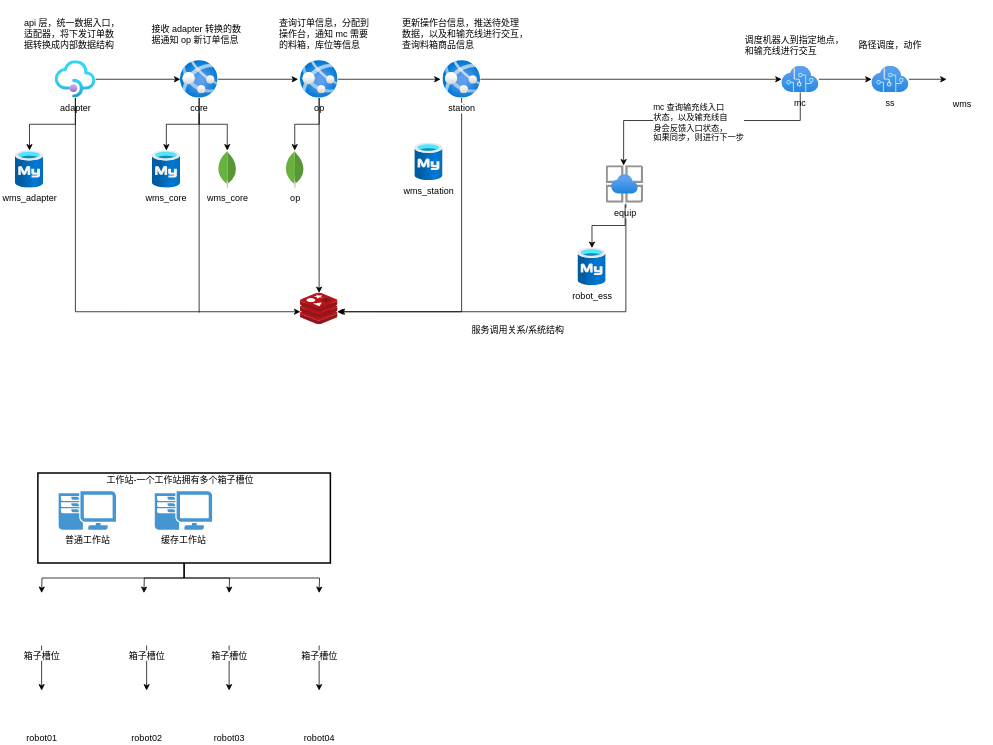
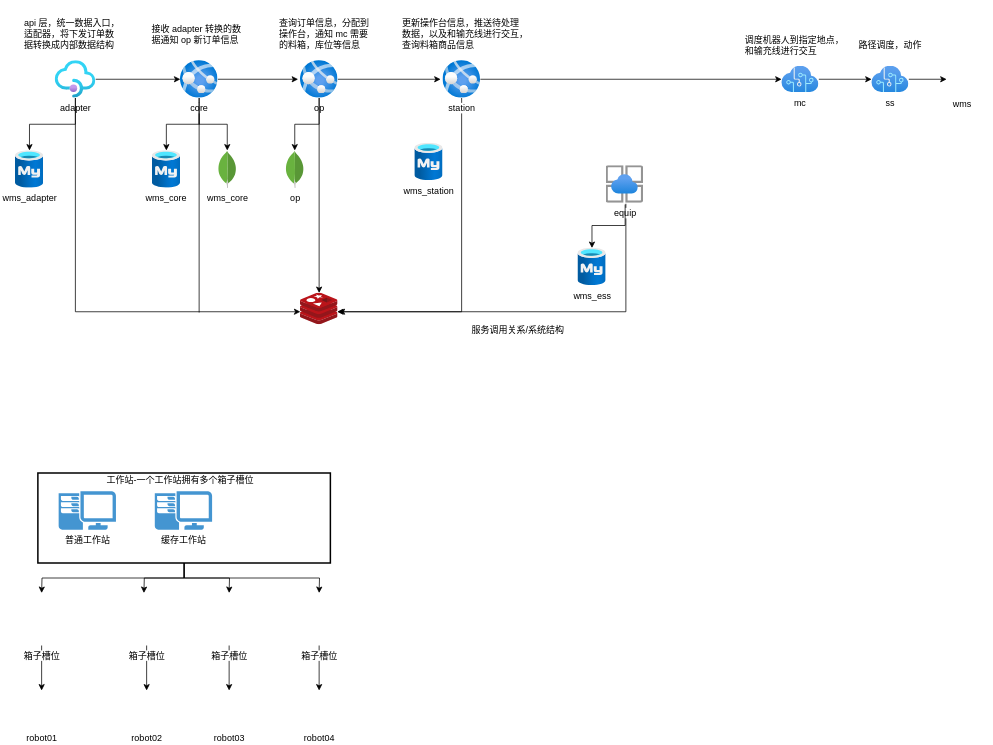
  <mxCell id="0" />
  <mxCell id="1" parent="0" />
  <mxCell id="2" style="edgeStyle=orthogonalEdgeStyle;rounded=0;orthogonalLoop=1;jettySize=auto;html=1;entryX=0.5;entryY=0;entryDx=0;entryDy=0;entryPerimeter=0;" edge="1" parent="1" source="6"><mxGeometry relative="1" as="geometry"><mxPoint x="55" y="790" as="targetPoint" /></mxGeometry></mxCell>
  <mxCell id="3" style="edgeStyle=orthogonalEdgeStyle;rounded=0;orthogonalLoop=1;jettySize=auto;html=1;entryX=0.5;entryY=0;entryDx=0;entryDy=0;entryPerimeter=0;" edge="1" parent="1" source="6"><mxGeometry relative="1" as="geometry"><mxPoint x="191.4" y="790" as="targetPoint" /></mxGeometry></mxCell>
  <mxCell id="4" style="edgeStyle=orthogonalEdgeStyle;rounded=0;orthogonalLoop=1;jettySize=auto;html=1;" edge="1" parent="1" source="6"><mxGeometry relative="1" as="geometry"><mxPoint x="305" y="790" as="targetPoint" /></mxGeometry></mxCell>
  <mxCell id="5" style="edgeStyle=orthogonalEdgeStyle;rounded=0;orthogonalLoop=1;jettySize=auto;html=1;" edge="1" parent="1" source="6"><mxGeometry relative="1" as="geometry"><mxPoint x="425" y="790" as="targetPoint" /></mxGeometry></mxCell>
  <mxCell id="6" value="" style="rounded=0;whiteSpace=wrap;html=1;strokeWidth=2;" vertex="1" parent="1"><mxGeometry x="50" y="630" width="390" height="120" as="geometry" /></mxCell>
  <mxCell id="7" value="" style="group" vertex="1" connectable="0" parent="1"><mxGeometry x="20" y="20" width="1281.7" height="430" as="geometry" /></mxCell>
  <mxCell id="8" value="adapter" style="aspect=fixed;html=1;points=[];align=center;image;fontSize=12;image=img/lib/azure2/app_services/API_Management_Services.svg;strokeWidth=2;" parent="7" vertex="1"><mxGeometry x="52.91" y="60" width="54.17" height="50" as="geometry" /></mxCell>
  <mxCell id="9" value="api&amp;nbsp;层，统一数据入口，&lt;br&gt;适配器，将下发订单数&lt;br&gt;据转换成内部数据结构" style="text;html=1;align=left;verticalAlign=middle;resizable=0;points=[];autosize=1;" parent="7" vertex="1"><mxGeometry x="10" width="140" height="50" as="geometry" /></mxCell>
  <mxCell id="10" value="wms_adapter" style="aspect=fixed;html=1;points=[];align=center;image;fontSize=12;image=img/lib/azure2/databases/Azure_Database_MySQL_Server.svg;strokeWidth=2;" parent="7" vertex="1"><mxGeometry y="180" width="37.5" height="50" as="geometry" /></mxCell>
  <mxCell id="11" style="edgeStyle=orthogonalEdgeStyle;rounded=0;orthogonalLoop=1;jettySize=auto;html=1;exitX=0.5;exitY=1;exitDx=0;exitDy=0;exitPerimeter=0;" parent="7" source="8" target="10" edge="1"><mxGeometry as="geometry"><mxPoint x="81" y="190" as="targetPoint" /></mxGeometry></mxCell>
  <mxCell id="12" style="edgeStyle=orthogonalEdgeStyle;rounded=0;orthogonalLoop=1;jettySize=auto;html=1;endArrow=none;endFill=0;" parent="7" edge="1"><mxGeometry as="geometry"><mxPoint x="245" y="396" as="targetPoint" /><mxPoint x="245" y="116" as="sourcePoint" /></mxGeometry></mxCell>
  <mxCell id="13" value="core" style="aspect=fixed;html=1;points=[];align=center;image;fontSize=12;image=img/lib/azure2/app_services/App_Services.svg;strokeWidth=2;" parent="7" vertex="1"><mxGeometry x="220" y="60" width="50" height="50" as="geometry" /></mxCell>
  <mxCell id="14" style="edgeStyle=orthogonalEdgeStyle;rounded=0;orthogonalLoop=1;jettySize=auto;html=1;entryX=0;entryY=0.5;entryDx=0;entryDy=0;entryPerimeter=0;" parent="7" source="8" target="13" edge="1"><mxGeometry as="geometry" /></mxCell>
  <mxCell id="15" value="wms_core" style="aspect=fixed;html=1;points=[];align=center;image;fontSize=12;image=img/lib/azure2/databases/Azure_Database_MySQL_Server.svg;strokeWidth=2;" parent="7" vertex="1"><mxGeometry x="182.5" y="180" width="37.5" height="50" as="geometry" /></mxCell>
  <mxCell id="16" style="edgeStyle=orthogonalEdgeStyle;rounded=0;orthogonalLoop=1;jettySize=auto;html=1;" parent="7" source="13" target="15" edge="1"><mxGeometry as="geometry" /></mxCell>
  <mxCell id="17" value="接收&amp;nbsp;adapter&amp;nbsp;转换的数&lt;br&gt;据通知&amp;nbsp;op&amp;nbsp;新订单信息" style="text;html=1;align=left;verticalAlign=middle;resizable=0;points=[];autosize=1;" parent="7" vertex="1"><mxGeometry x="180" y="10" width="130" height="30" as="geometry" /></mxCell>
  <mxCell id="18" value="op" style="aspect=fixed;html=1;points=[];align=center;image;fontSize=12;image=img/lib/azure2/app_services/App_Services.svg;strokeWidth=2;" parent="7" vertex="1"><mxGeometry x="380" y="60" width="50" height="50" as="geometry" /></mxCell>
  <mxCell id="19" style="edgeStyle=orthogonalEdgeStyle;rounded=0;orthogonalLoop=1;jettySize=auto;html=1;entryX=-0.06;entryY=0.5;entryDx=0;entryDy=0;entryPerimeter=0;" parent="7" source="13" target="18" edge="1"><mxGeometry as="geometry" /></mxCell>
  <mxCell id="20" value="op" style="dashed=0;outlineConnect=0;html=1;align=center;labelPosition=center;verticalLabelPosition=bottom;verticalAlign=top;shape=mxgraph.weblogos.mongodb;strokeWidth=2;" parent="7" vertex="1"><mxGeometry x="360" y="180" width="25" height="50" as="geometry" /></mxCell>
  <mxCell id="21" style="edgeStyle=orthogonalEdgeStyle;rounded=0;orthogonalLoop=1;jettySize=auto;html=1;" parent="7" source="18" target="20" edge="1"><mxGeometry as="geometry" /></mxCell>
  <mxCell id="22" value="" style="aspect=fixed;html=1;points=[];align=center;image;fontSize=12;image=img/lib/mscae/Cache_Redis_Product.svg;strokeWidth=2;" parent="7" vertex="1"><mxGeometry x="380" y="370" width="50" height="42" as="geometry" /></mxCell>
  <mxCell id="23" style="edgeStyle=orthogonalEdgeStyle;rounded=0;orthogonalLoop=1;jettySize=auto;html=1;entryX=0;entryY=0.595;entryDx=0;entryDy=0;entryPerimeter=0;" parent="7" source="8" target="22" edge="1"><mxGeometry as="geometry"><mxPoint x="79.995" y="350" as="targetPoint" /><Array as="points"><mxPoint x="80" y="395" /></Array></mxGeometry></mxCell>
  <mxCell id="24" style="edgeStyle=orthogonalEdgeStyle;rounded=0;orthogonalLoop=1;jettySize=auto;html=1;endArrow=classic;endFill=1;" parent="7" source="18" target="22" edge="1"><mxGeometry as="geometry" /></mxCell>
  <mxCell id="25" value="wms_core" style="dashed=0;outlineConnect=0;html=1;align=center;labelPosition=center;verticalLabelPosition=bottom;verticalAlign=top;shape=mxgraph.weblogos.mongodb;strokeWidth=2;" parent="7" vertex="1"><mxGeometry x="270" y="180" width="25" height="50" as="geometry" /></mxCell>
  <mxCell id="26" style="edgeStyle=orthogonalEdgeStyle;rounded=0;orthogonalLoop=1;jettySize=auto;html=1;" parent="7" source="13" target="25" edge="1"><mxGeometry as="geometry" /></mxCell>
  <mxCell id="27" value="查询订单信息，分配&lt;span&gt;到&lt;br&gt;操作台，&lt;/span&gt;通知&amp;nbsp;mc&amp;nbsp;需要&lt;br&gt;的料箱，库位等信息" style="text;html=1;align=left;verticalAlign=middle;resizable=0;points=[];autosize=1;" parent="7" vertex="1"><mxGeometry x="350" width="140" height="50" as="geometry" /></mxCell>
  <mxCell id="28" style="edgeStyle=orthogonalEdgeStyle;rounded=0;orthogonalLoop=1;jettySize=auto;html=1;entryX=0.98;entryY=0.595;entryDx=0;entryDy=0;entryPerimeter=0;endArrow=classic;endFill=1;" parent="7" source="29" target="22" edge="1"><mxGeometry as="geometry"><Array as="points"><mxPoint x="595" y="395" /></Array></mxGeometry></mxCell>
  <mxCell id="29" value="station" style="aspect=fixed;html=1;points=[];align=center;image;fontSize=12;image=img/lib/azure2/app_services/App_Services.svg;strokeWidth=2;" parent="7" vertex="1"><mxGeometry x="570" y="60" width="50" height="50" as="geometry" /></mxCell>
  <mxCell id="30" style="edgeStyle=orthogonalEdgeStyle;rounded=0;orthogonalLoop=1;jettySize=auto;html=1;entryX=-0.06;entryY=0.5;entryDx=0;entryDy=0;entryPerimeter=0;endArrow=classic;endFill=1;" parent="7" source="18" target="29" edge="1"><mxGeometry as="geometry" /></mxCell>
  <mxCell id="31" value="wms_station" style="aspect=fixed;html=1;points=[];align=center;image;fontSize=12;image=img/lib/azure2/databases/Azure_Database_MySQL_Server.svg;strokeWidth=2;" parent="7" vertex="1"><mxGeometry x="532.5" y="170" width="37.5" height="50" as="geometry" /></mxCell>
  <mxCell id="32" value="更新操作台信息，推送待处理&lt;br&gt;数据，以及和输充线进行交互，&lt;br&gt;查询料箱商品信息" style="text;html=1;align=left;verticalAlign=middle;resizable=0;points=[];autosize=1;" parent="7" vertex="1"><mxGeometry x="514" width="180" height="50" as="geometry" /></mxCell>
  <mxCell id="33" value="wms" style="shape=image;html=1;verticalAlign=top;verticalLabelPosition=bottom;labelBackgroundColor=#ffffff;imageAspect=0;aspect=fixed;image=https://cdn2.iconfinder.com/data/icons/free-1/128/Android__logo__robot-128.png;strokeWidth=2;" parent="7" vertex="1"><mxGeometry x="1241.7" y="65" width="40" height="40" as="geometry" /></mxCell>
  <mxCell id="34" style="edgeStyle=orthogonalEdgeStyle;rounded=0;orthogonalLoop=1;jettySize=auto;html=1;endArrow=classic;endFill=1;" parent="7" source="35" target="33" edge="1"><mxGeometry as="geometry" /></mxCell>
  <mxCell id="35" value="ss" style="aspect=fixed;html=1;points=[];align=center;image;fontSize=12;image=img/lib/azure2/ai_machine_learning/Cognitive_Services.svg;strokeWidth=2;" parent="7" vertex="1"><mxGeometry x="1141.7" y="67.5" width="49.58" height="35" as="geometry" /></mxCell>
  <mxCell id="36" value="" style="edgeStyle=orthogonalEdgeStyle;rounded=0;orthogonalLoop=1;jettySize=auto;html=1;endArrow=classic;endFill=1;" parent="7" source="37" target="35" edge="1"><mxGeometry as="geometry" /></mxCell>
  <mxCell id="37" value="mc" style="aspect=fixed;html=1;points=[];align=center;image;fontSize=12;image=img/lib/azure2/ai_machine_learning/Cognitive_Services.svg;strokeWidth=2;" parent="7" vertex="1"><mxGeometry x="1021.7" y="67.5" width="49.58" height="35" as="geometry" /></mxCell>
  <mxCell id="38" style="edgeStyle=orthogonalEdgeStyle;rounded=0;orthogonalLoop=1;jettySize=auto;html=1;endArrow=classic;endFill=1;" parent="7" source="29" target="37" edge="1"><mxGeometry as="geometry" /></mxCell>
  <mxCell id="39" value="路径调度，动作" style="text;html=1;align=center;verticalAlign=middle;resizable=0;points=[];autosize=1;" parent="7" vertex="1"><mxGeometry x="1116.49" y="30" width="100" height="20" as="geometry" /></mxCell>
  <mxCell id="40" value="调度机器人到指定地点，&lt;br&gt;和输充线进行交互" style="text;html=1;align=left;verticalAlign=middle;resizable=0;points=[];autosize=1;" parent="7" vertex="1"><mxGeometry x="971.49" y="25" width="150" height="30" as="geometry" /></mxCell>
  <mxCell id="41" style="edgeStyle=orthogonalEdgeStyle;rounded=0;orthogonalLoop=1;jettySize=auto;html=1;entryX=1.02;entryY=0.595;entryDx=0;entryDy=0;entryPerimeter=0;endArrow=classic;endFill=1;exitX=0.53;exitY=1.02;exitDx=0;exitDy=0;exitPerimeter=0;" parent="7" source="42" target="22" edge="1"><mxGeometry as="geometry"><mxPoint x="814" y="260" as="sourcePoint" /><Array as="points"><mxPoint x="814" y="395" /></Array></mxGeometry></mxCell>
  <mxCell id="42" value="equip" style="aspect=fixed;html=1;points=[];align=center;image;fontSize=12;image=img/lib/azure2/app_services/App_Service_Environments.svg;strokeWidth=2;direction=east;" parent="7" vertex="1"><mxGeometry x="787.5" y="200" width="50" height="50" as="geometry" /></mxCell>
- <mxCell id="43" value="" style="edgeStyle=orthogonalEdgeStyle;rounded=0;orthogonalLoop=1;jettySize=auto;html=1;endArrow=classic;endFill=1;align=left;" parent="7" source="37" target="42" edge="1"><mxGeometry as="geometry"><mxPoint x="811" y="196" as="targetPoint" /><Array as="points"><mxPoint x="1047" y="140" /><mxPoint x="811" y="140" /></Array></mxGeometry></mxCell>
- <mxCell id="44" value="&lt;span style=&quot;font-family: &amp;#34;helvetica&amp;#34;&quot;&gt;mc&amp;nbsp;查询输充线入口&lt;/span&gt;&lt;br style=&quot;font-family: &amp;#34;helvetica&amp;#34;&quot;&gt;&lt;span style=&quot;font-family: &amp;#34;helvetica&amp;#34;&quot;&gt;状态，以及输充线自&lt;/span&gt;&lt;br style=&quot;font-family: &amp;#34;helvetica&amp;#34;&quot;&gt;&lt;span style=&quot;font-family: &amp;#34;helvetica&amp;#34;&quot;&gt;身会反馈入口状态，&lt;/span&gt;&lt;br style=&quot;font-family: &amp;#34;helvetica&amp;#34;&quot;&gt;&lt;span style=&quot;font-family: &amp;#34;helvetica&amp;#34;&quot;&gt;如果同步，则进行下一步&lt;/span&gt;" style="edgeLabel;html=1;align=left;verticalAlign=middle;resizable=0;points=[];" parent="43" vertex="1" connectable="0"><mxGeometry x="0.233" y="2" relative="1" as="geometry"><mxPoint x="-30" as="offset" /></mxGeometry></mxCell>
- <mxCell id="45" value="robot_ess" style="aspect=fixed;html=1;points=[];align=center;image;fontSize=12;image=img/lib/azure2/databases/Azure_Database_MySQL_Server.svg;strokeWidth=2;" parent="7" vertex="1"><mxGeometry x="750" y="310" width="37.5" height="50" as="geometry" /></mxCell>
+ <mxCell id="45" value="wms_ess" style="aspect=fixed;html=1;points=[];align=center;image;fontSize=12;image=img/lib/azure2/databases/Azure_Database_MySQL_Server.svg;strokeWidth=2;" parent="7" vertex="1"><mxGeometry x="750" y="310" width="37.5" height="50" as="geometry" /></mxCell>
  <mxCell id="46" style="edgeStyle=orthogonalEdgeStyle;rounded=0;orthogonalLoop=1;jettySize=auto;html=1;endArrow=classic;endFill=1;exitX=0.51;exitY=1.04;exitDx=0;exitDy=0;exitPerimeter=0;" parent="7" source="42" target="45" edge="1"><mxGeometry as="geometry"><mxPoint x="813" y="260" as="sourcePoint" /></mxGeometry></mxCell>
  <mxCell id="47" value="服务调用关系/系统结构" style="text;html=1;align=center;verticalAlign=middle;resizable=0;points=[];autosize=1;" vertex="1" parent="7"><mxGeometry x="600" y="410" width="140" height="20" as="geometry" /></mxCell>
  <mxCell id="48" value="robot01" style="shape=image;html=1;verticalAlign=top;verticalLabelPosition=bottom;labelBackgroundColor=#ffffff;imageAspect=0;aspect=fixed;image=https://cdn2.iconfinder.com/data/icons/free-1/128/Android__logo__robot-128.png" vertex="1" parent="1"><mxGeometry x="30" y="920" width="50" height="50" as="geometry" /></mxCell>
  <mxCell id="49" value="robot02" style="shape=image;html=1;verticalAlign=top;verticalLabelPosition=bottom;labelBackgroundColor=#ffffff;imageAspect=0;aspect=fixed;image=https://cdn2.iconfinder.com/data/icons/free-1/128/Android__logo__robot-128.png" vertex="1" parent="1"><mxGeometry x="170" y="920" width="50" height="50" as="geometry" /></mxCell>
  <mxCell id="50" value="robot03" style="shape=image;html=1;verticalAlign=top;verticalLabelPosition=bottom;labelBackgroundColor=#ffffff;imageAspect=0;aspect=fixed;image=https://cdn2.iconfinder.com/data/icons/free-1/128/Android__logo__robot-128.png" vertex="1" parent="1"><mxGeometry x="280" y="920" width="50" height="50" as="geometry" /></mxCell>
  <mxCell id="51" value="普通工作站" style="pointerEvents=1;shadow=0;dashed=0;html=1;strokeColor=none;fillColor=#4495D1;labelPosition=center;verticalLabelPosition=bottom;verticalAlign=top;align=center;outlineConnect=0;shape=mxgraph.veeam.2d.workstation;" vertex="1" parent="1"><mxGeometry x="77.7" y="654.4" width="76.4" height="51.2" as="geometry" /></mxCell>
  <mxCell id="52" value="缓存工作站" style="pointerEvents=1;shadow=0;dashed=0;html=1;strokeColor=none;fillColor=#4495D1;labelPosition=center;verticalLabelPosition=bottom;verticalAlign=top;align=center;outlineConnect=0;shape=mxgraph.veeam.2d.workstation;" vertex="1" parent="1"><mxGeometry x="205.9" y="654.4" width="76.4" height="51.2" as="geometry" /></mxCell>
  <mxCell id="53" value="工作站-一个工作站拥有多个箱子槽位" style="text;html=1;strokeColor=none;fillColor=none;align=center;verticalAlign=middle;whiteSpace=wrap;rounded=0;" vertex="1" parent="1"><mxGeometry x="120" y="630" width="240.1" height="20" as="geometry" /></mxCell>
  <mxCell id="54" style="edgeStyle=orthogonalEdgeStyle;rounded=0;orthogonalLoop=1;jettySize=auto;html=1;entryX=0.5;entryY=0;entryDx=0;entryDy=0;" edge="1" parent="1" source="55" target="48"><mxGeometry relative="1" as="geometry" /></mxCell>
  <mxCell id="55" value="箱子槽位" style="shape=image;html=1;verticalAlign=top;verticalLabelPosition=bottom;labelBackgroundColor=#ffffff;imageAspect=0;aspect=fixed;image=https://cdn0.iconfinder.com/data/icons/library-9/64/Trolley-book-shelf-cart-education-school-library-128.png;strokeWidth=2;" vertex="1" parent="1"><mxGeometry x="20" y="790" width="70" height="70" as="geometry" /></mxCell>
  <mxCell id="56" style="edgeStyle=orthogonalEdgeStyle;rounded=0;orthogonalLoop=1;jettySize=auto;html=1;entryX=0.5;entryY=0;entryDx=0;entryDy=0;" edge="1" parent="1" source="57" target="62"><mxGeometry relative="1" as="geometry" /></mxCell>
  <mxCell id="57" value="箱子槽位" style="shape=image;html=1;verticalAlign=top;verticalLabelPosition=bottom;labelBackgroundColor=#ffffff;imageAspect=0;aspect=fixed;image=https://cdn0.iconfinder.com/data/icons/library-9/64/Trolley-book-shelf-cart-education-school-library-128.png;strokeWidth=2;" vertex="1" parent="1"><mxGeometry x="390" y="790" width="70" height="70" as="geometry" /></mxCell>
  <mxCell id="58" style="edgeStyle=orthogonalEdgeStyle;rounded=0;orthogonalLoop=1;jettySize=auto;html=1;" edge="1" parent="1" source="59" target="50"><mxGeometry relative="1" as="geometry" /></mxCell>
  <mxCell id="59" value="箱子槽位" style="shape=image;html=1;verticalAlign=top;verticalLabelPosition=bottom;labelBackgroundColor=#ffffff;imageAspect=0;aspect=fixed;image=https://cdn0.iconfinder.com/data/icons/library-9/64/Trolley-book-shelf-cart-education-school-library-128.png;strokeWidth=2;" vertex="1" parent="1"><mxGeometry x="270" y="790" width="70" height="70" as="geometry" /></mxCell>
  <mxCell id="60" style="edgeStyle=orthogonalEdgeStyle;rounded=0;orthogonalLoop=1;jettySize=auto;html=1;entryX=0.5;entryY=0;entryDx=0;entryDy=0;" edge="1" parent="1" source="61" target="49"><mxGeometry relative="1" as="geometry" /></mxCell>
  <mxCell id="61" value="箱子槽位" style="shape=image;html=1;verticalAlign=top;verticalLabelPosition=bottom;labelBackgroundColor=#ffffff;imageAspect=0;aspect=fixed;image=https://cdn0.iconfinder.com/data/icons/library-9/64/Trolley-book-shelf-cart-education-school-library-128.png;strokeWidth=2;" vertex="1" parent="1"><mxGeometry x="160" y="790" width="70" height="70" as="geometry" /></mxCell>
  <mxCell id="62" value="robot04" style="shape=image;html=1;verticalAlign=top;verticalLabelPosition=bottom;labelBackgroundColor=#ffffff;imageAspect=0;aspect=fixed;image=https://cdn2.iconfinder.com/data/icons/free-1/128/Android__logo__robot-128.png" vertex="1" parent="1"><mxGeometry x="400" y="920" width="50" height="50" as="geometry" /></mxCell>
